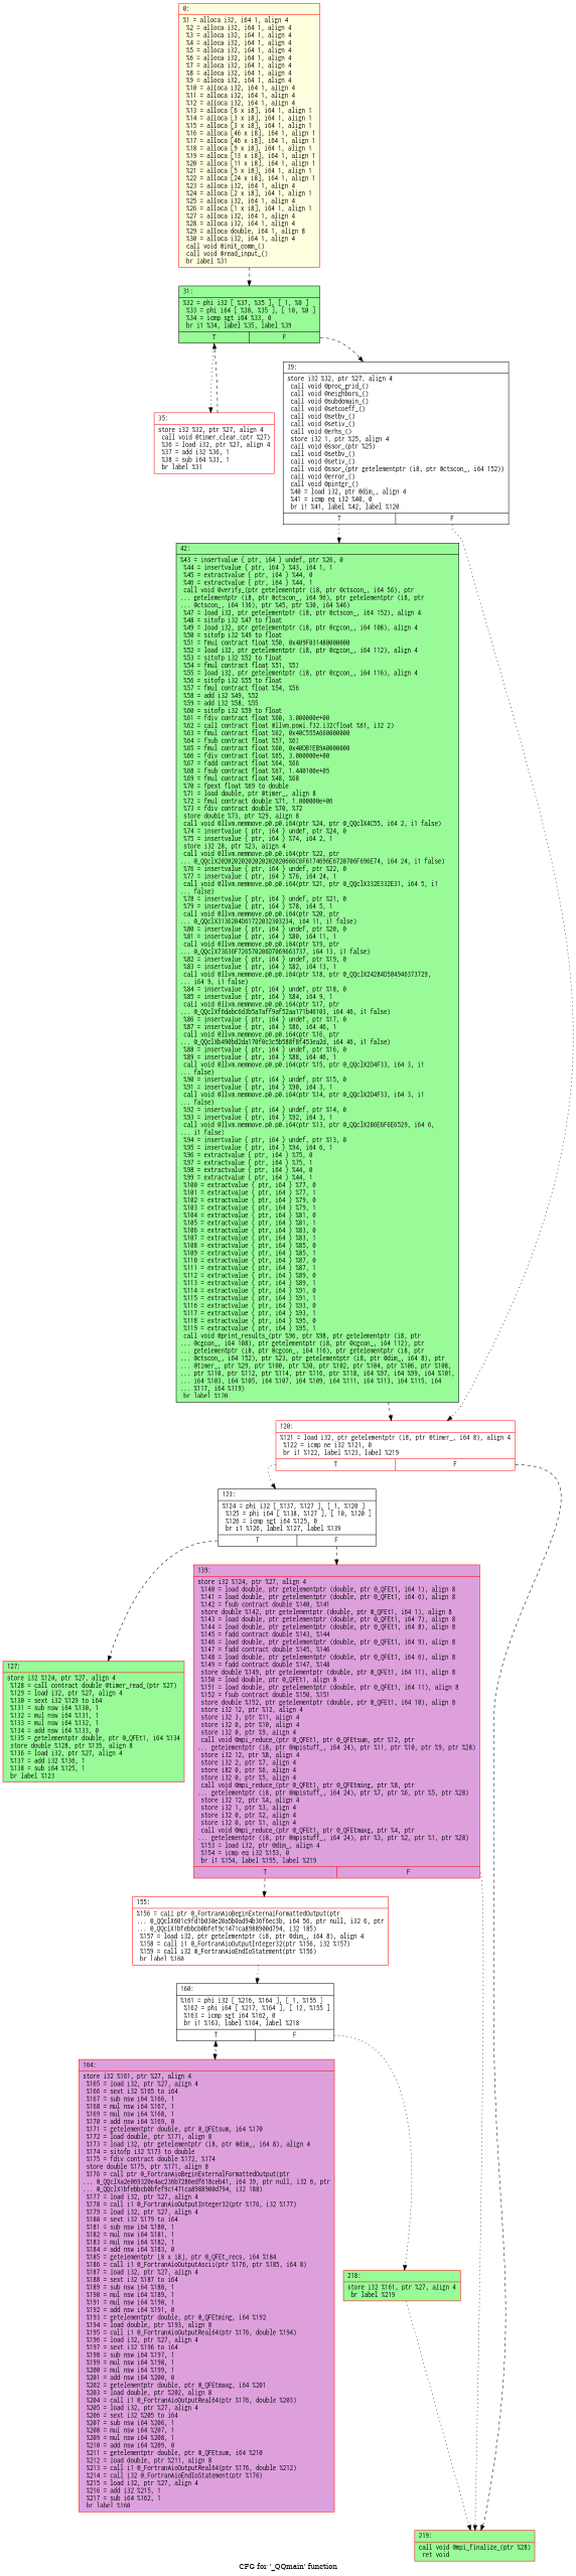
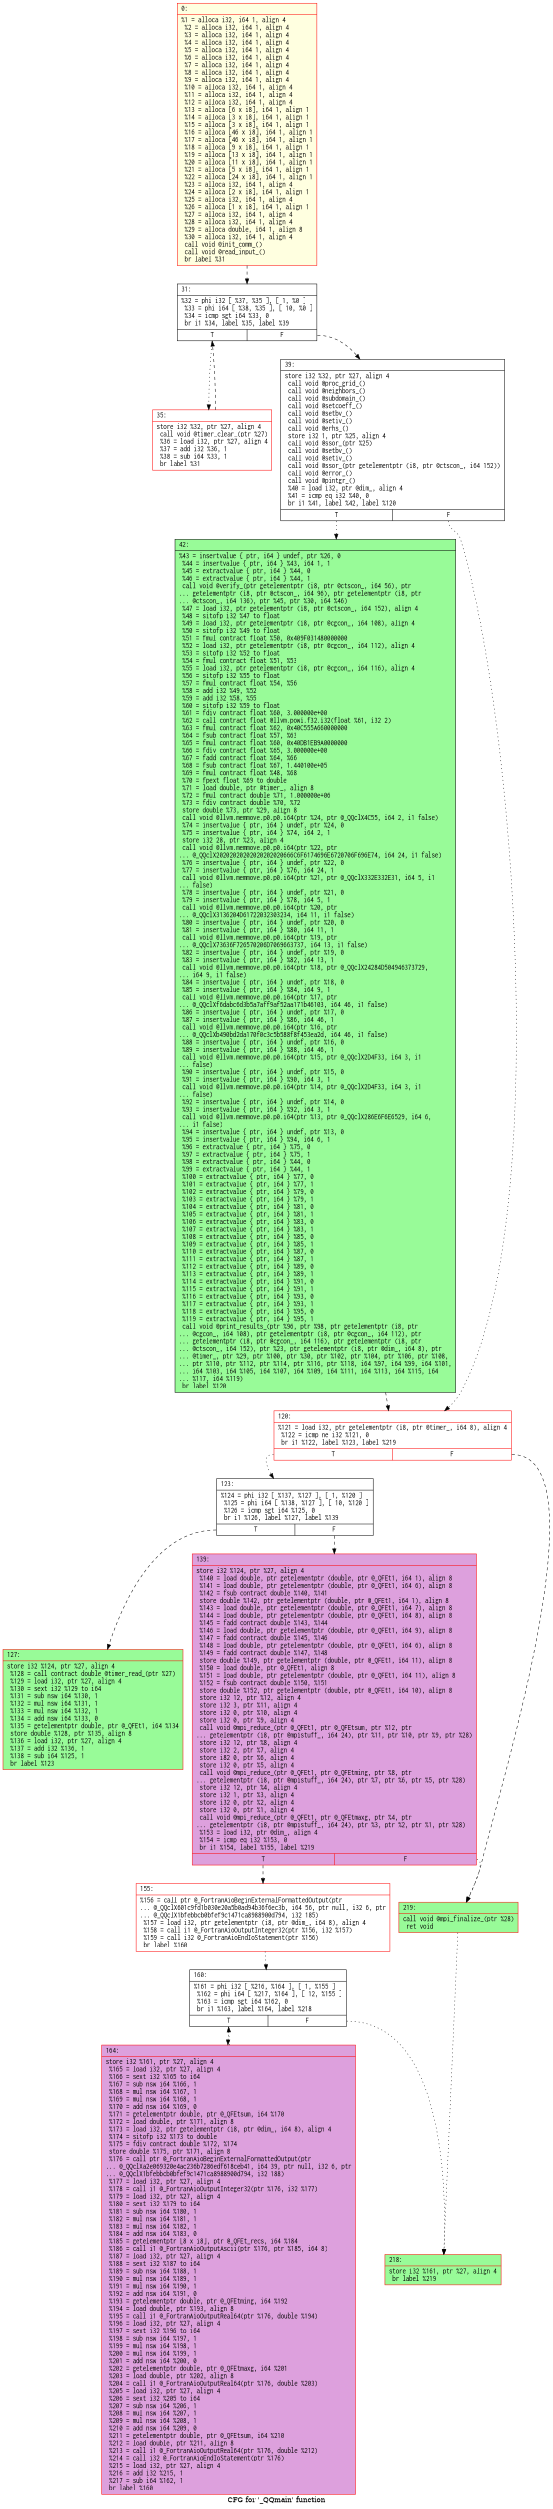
  digraph {
    label="CFG for '_QQmain' function"
    node [color=red fillcolor=white fontname=Courier shape=record style=filled]
    edge [style=dotted]
    n1 [fillcolor=lightyellow label="{0:\l|  %1 = alloca i32, i64 1, align 4\l  %2 = alloca i32, i64 1, align 4\l  %3 = alloca i32, i64 1, align 4\l  %4 = alloca i32, i64 1, align 4\l  %5 = alloca i32, i64 1, align 4\l  %6 = alloca i32, i64 1, align 4\l  %7 = alloca i32, i64 1, align 4\l  %8 = alloca i32, i64 1, align 4\l  %9 = alloca i32, i64 1, align 4\l  %10 = alloca i32, i64 1, align 4\l  %11 = alloca i32, i64 1, align 4\l  %12 = alloca i32, i64 1, align 4\l  %13 = alloca [6 x i8], i64 1, align 1\l  %14 = alloca [3 x i8], i64 1, align 1\l  %15 = alloca [3 x i8], i64 1, align 1\l  %16 = alloca [46 x i8], i64 1, align 1\l  %17 = alloca [46 x i8], i64 1, align 1\l  %18 = alloca [9 x i8], i64 1, align 1\l  %19 = alloca [13 x i8], i64 1, align 1\l  %20 = alloca [11 x i8], i64 1, align 1\l  %21 = alloca [5 x i8], i64 1, align 1\l  %22 = alloca [24 x i8], i64 1, align 1\l  %23 = alloca i32, i64 1, align 4\l  %24 = alloca [2 x i8], i64 1, align 1\l  %25 = alloca i32, i64 1, align 4\l  %26 = alloca [1 x i8], i64 1, align 1\l  %27 = alloca i32, i64 1, align 4\l  %28 = alloca i32, i64 1, align 4\l  %29 = alloca double, i64 1, align 8\l  %30 = alloca i32, i64 1, align 4\l  call void @init_comm_()\l  call void @read_input_()\l  br label %31\l}"]
-   n2 [color=black fillcolor=palegreen label="{31:\l|  %32 = phi i32 [ %37, %35 ], [ 1, %0 ]\l  %33 = phi i64 [ %38, %35 ], [ 10, %0 ]\l  %34 = icmp sgt i64 %33, 0\l  br i1 %34, label %35, label %39\l|{<s0>T|<s1>F}}"]
+   n2 [color=black label="{31:\l|  %32 = phi i32 [ %37, %35 ], [ 1, %0 ]\l  %33 = phi i64 [ %38, %35 ], [ 10, %0 ]\l  %34 = icmp sgt i64 %33, 0\l  br i1 %34, label %35, label %39\l|{<s0>T|<s1>F}}"]
    n3 [label="{35:\l|  store i32 %32, ptr %27, align 4\l  call void @timer_clear_(ptr %27)\l  %36 = load i32, ptr %27, align 4\l  %37 = add i32 %36, 1\l  %38 = sub i64 %33, 1\l  br label %31\l}"]
    n4 [color=black label="{39:\l|  store i32 %32, ptr %27, align 4\l  call void @proc_grid_()\l  call void @neighbors_()\l  call void @subdomain_()\l  call void @setcoeff_()\l  call void @setbv_()\l  call void @setiv_()\l  call void @erhs_()\l  store i32 1, ptr %25, align 4\l  call void @ssor_(ptr %25)\l  call void @setbv_()\l  call void @setiv_()\l  call void @ssor_(ptr getelementptr (i8, ptr @ctscon_, i64 152))\l  call void @error_()\l  call void @pintgr_()\l  %40 = load i32, ptr @dim_, align 4\l  %41 = icmp eq i32 %40, 0\l  br i1 %41, label %42, label %120\l|{<s0>T|<s1>F}}"]
    n5 [color=black fillcolor=palegreen label="{42:\l|  %43 = insertvalue \{ ptr, i64 \} undef, ptr %26, 0\l  %44 = insertvalue \{ ptr, i64 \} %43, i64 1, 1\l  %45 = extractvalue \{ ptr, i64 \} %44, 0\l  %46 = extractvalue \{ ptr, i64 \} %44, 1\l  call void @verify_(ptr getelementptr (i8, ptr @ctscon_, i64 56), ptr\l... getelementptr (i8, ptr @ctscon_, i64 96), ptr getelementptr (i8, ptr\l... @ctscon_, i64 136), ptr %45, ptr %30, i64 %46)\l  %47 = load i32, ptr getelementptr (i8, ptr @ctscon_, i64 152), align 4\l  %48 = sitofp i32 %47 to float\l  %49 = load i32, ptr getelementptr (i8, ptr @cgcon_, i64 108), align 4\l  %50 = sitofp i32 %49 to float\l  %51 = fmul contract float %50, 0x409F031480000000\l  %52 = load i32, ptr getelementptr (i8, ptr @cgcon_, i64 112), align 4\l  %53 = sitofp i32 %52 to float\l  %54 = fmul contract float %51, %53\l  %55 = load i32, ptr getelementptr (i8, ptr @cgcon_, i64 116), align 4\l  %56 = sitofp i32 %55 to float\l  %57 = fmul contract float %54, %56\l  %58 = add i32 %49, %52\l  %59 = add i32 %58, %55\l  %60 = sitofp i32 %59 to float\l  %61 = fdiv contract float %60, 3.000000e+00\l  %62 = call contract float @llvm.powi.f32.i32(float %61, i32 2)\l  %63 = fmul contract float %62, 0x40C555A660000000\l  %64 = fsub contract float %57, %63\l  %65 = fmul contract float %60, 0x40DB1EB9A0000000\l  %66 = fdiv contract float %65, 3.000000e+00\l  %67 = fadd contract float %64, %66\l  %68 = fsub contract float %67, 1.440100e+05\l  %69 = fmul contract float %48, %68\l  %70 = fpext float %69 to double\l  %71 = load double, ptr @timer_, align 8\l  %72 = fmul contract double %71, 1.000000e+06\l  %73 = fdiv contract double %70, %72\l  store double %73, ptr %29, align 8\l  call void @llvm.memmove.p0.p0.i64(ptr %24, ptr @_QQclX4C55, i64 2, i1 false)\l  %74 = insertvalue \{ ptr, i64 \} undef, ptr %24, 0\l  %75 = insertvalue \{ ptr, i64 \} %74, i64 2, 1\l  store i32 28, ptr %23, align 4\l  call void @llvm.memmove.p0.p0.i64(ptr %22, ptr\l... @_QQclX20202020202020202020666C6F6174696E6720706F696E74, i64 24, i1 false)\l  %76 = insertvalue \{ ptr, i64 \} undef, ptr %22, 0\l  %77 = insertvalue \{ ptr, i64 \} %76, i64 24, 1\l  call void @llvm.memmove.p0.p0.i64(ptr %21, ptr @_QQclX332E332E31, i64 5, i1\l... false)\l  %78 = insertvalue \{ ptr, i64 \} undef, ptr %21, 0\l  %79 = insertvalue \{ ptr, i64 \} %78, i64 5, 1\l  call void @llvm.memmove.p0.p0.i64(ptr %20, ptr\l... @_QQclX3136204D61722032303234, i64 11, i1 false)\l  %80 = insertvalue \{ ptr, i64 \} undef, ptr %20, 0\l  %81 = insertvalue \{ ptr, i64 \} %80, i64 11, 1\l  call void @llvm.memmove.p0.p0.i64(ptr %19, ptr\l... @_QQclX73636F726570206D7069663737, i64 13, i1 false)\l  %82 = insertvalue \{ ptr, i64 \} undef, ptr %19, 0\l  %83 = insertvalue \{ ptr, i64 \} %82, i64 13, 1\l  call void @llvm.memmove.p0.p0.i64(ptr %18, ptr @_QQclX24284D504946373729,\l... i64 9, i1 false)\l  %84 = insertvalue \{ ptr, i64 \} undef, ptr %18, 0\l  %85 = insertvalue \{ ptr, i64 \} %84, i64 9, 1\l  call void @llvm.memmove.p0.p0.i64(ptr %17, ptr\l... @_QQclXf6dabc6d3b5a7aff9af52aa171b46103, i64 46, i1 false)\l  %86 = insertvalue \{ ptr, i64 \} undef, ptr %17, 0\l  %87 = insertvalue \{ ptr, i64 \} %86, i64 46, 1\l  call void @llvm.memmove.p0.p0.i64(ptr %16, ptr\l... @_QQclXb490bd2da170f0c3c5b588f8f453ea2d, i64 46, i1 false)\l  %88 = insertvalue \{ ptr, i64 \} undef, ptr %16, 0\l  %89 = insertvalue \{ ptr, i64 \} %88, i64 46, 1\l  call void @llvm.memmove.p0.p0.i64(ptr %15, ptr @_QQclX2D4F33, i64 3, i1\l... false)\l  %90 = insertvalue \{ ptr, i64 \} undef, ptr %15, 0\l  %91 = insertvalue \{ ptr, i64 \} %90, i64 3, 1\l  call void @llvm.memmove.p0.p0.i64(ptr %14, ptr @_QQclX2D4F33, i64 3, i1\l... false)\l  %92 = insertvalue \{ ptr, i64 \} undef, ptr %14, 0\l  %93 = insertvalue \{ ptr, i64 \} %92, i64 3, 1\l  call void @llvm.memmove.p0.p0.i64(ptr %13, ptr @_QQclX286E6F6E6529, i64 6,\l... i1 false)\l  %94 = insertvalue \{ ptr, i64 \} undef, ptr %13, 0\l  %95 = insertvalue \{ ptr, i64 \} %94, i64 6, 1\l  %96 = extractvalue \{ ptr, i64 \} %75, 0\l  %97 = extractvalue \{ ptr, i64 \} %75, 1\l  %98 = extractvalue \{ ptr, i64 \} %44, 0\l  %99 = extractvalue \{ ptr, i64 \} %44, 1\l  %100 = extractvalue \{ ptr, i64 \} %77, 0\l  %101 = extractvalue \{ ptr, i64 \} %77, 1\l  %102 = extractvalue \{ ptr, i64 \} %79, 0\l  %103 = extractvalue \{ ptr, i64 \} %79, 1\l  %104 = extractvalue \{ ptr, i64 \} %81, 0\l  %105 = extractvalue \{ ptr, i64 \} %81, 1\l  %106 = extractvalue \{ ptr, i64 \} %83, 0\l  %107 = extractvalue \{ ptr, i64 \} %83, 1\l  %108 = extractvalue \{ ptr, i64 \} %85, 0\l  %109 = extractvalue \{ ptr, i64 \} %85, 1\l  %110 = extractvalue \{ ptr, i64 \} %87, 0\l  %111 = extractvalue \{ ptr, i64 \} %87, 1\l  %112 = extractvalue \{ ptr, i64 \} %89, 0\l  %113 = extractvalue \{ ptr, i64 \} %89, 1\l  %114 = extractvalue \{ ptr, i64 \} %91, 0\l  %115 = extractvalue \{ ptr, i64 \} %91, 1\l  %116 = extractvalue \{ ptr, i64 \} %93, 0\l  %117 = extractvalue \{ ptr, i64 \} %93, 1\l  %118 = extractvalue \{ ptr, i64 \} %95, 0\l  %119 = extractvalue \{ ptr, i64 \} %95, 1\l  call void @print_results_(ptr %96, ptr %98, ptr getelementptr (i8, ptr\l... @cgcon_, i64 108), ptr getelementptr (i8, ptr @cgcon_, i64 112), ptr\l... getelementptr (i8, ptr @cgcon_, i64 116), ptr getelementptr (i8, ptr\l... @ctscon_, i64 152), ptr %23, ptr getelementptr (i8, ptr @dim_, i64 8), ptr\l... @timer_, ptr %29, ptr %100, ptr %30, ptr %102, ptr %104, ptr %106, ptr %108,\l... ptr %110, ptr %112, ptr %114, ptr %116, ptr %118, i64 %97, i64 %99, i64 %101,\l... i64 %103, i64 %105, i64 %107, i64 %109, i64 %111, i64 %113, i64 %115, i64\l... %117, i64 %119)\l  br label %120\l}"]
    n6 [label="{120:\l|  %121 = load i32, ptr getelementptr (i8, ptr @timer_, i64 8), align 4\l  %122 = icmp ne i32 %121, 0\l  br i1 %122, label %123, label %219\l|{<s0>T|<s1>F}}"]
    n7 [color=black label="{123:\l|  %124 = phi i32 [ %137, %127 ], [ 1, %120 ]\l  %125 = phi i64 [ %138, %127 ], [ 10, %120 ]\l  %126 = icmp sgt i64 %125, 0\l  br i1 %126, label %127, label %139\l|{<s0>T|<s1>F}}"]
    n8 [fillcolor=palegreen label="{219:\l|  call void @mpi_finalize_(ptr %28)\l  ret void\l}"]
    n9 [fillcolor=palegreen label="{127:\l|  store i32 %124, ptr %27, align 4\l  %128 = call contract double @timer_read_(ptr %27)\l  %129 = load i32, ptr %27, align 4\l  %130 = sext i32 %129 to i64\l  %131 = sub nsw i64 %130, 1\l  %132 = mul nsw i64 %131, 1\l  %133 = mul nsw i64 %132, 1\l  %134 = add nsw i64 %133, 0\l  %135 = getelementptr double, ptr @_QFEt1, i64 %134\l  store double %128, ptr %135, align 8\l  %136 = load i32, ptr %27, align 4\l  %137 = add i32 %136, 1\l  %138 = sub i64 %125, 1\l  br label %123\l}"]
    n10 [fillcolor=plum label="{139:\l|  store i32 %124, ptr %27, align 4\l  %140 = load double, ptr getelementptr (double, ptr @_QFEt1, i64 1), align 8\l  %141 = load double, ptr getelementptr (double, ptr @_QFEt1, i64 6), align 8\l  %142 = fsub contract double %140, %141\l  store double %142, ptr getelementptr (double, ptr @_QFEt1, i64 1), align 8\l  %143 = load double, ptr getelementptr (double, ptr @_QFEt1, i64 7), align 8\l  %144 = load double, ptr getelementptr (double, ptr @_QFEt1, i64 8), align 8\l  %145 = fadd contract double %143, %144\l  %146 = load double, ptr getelementptr (double, ptr @_QFEt1, i64 9), align 8\l  %147 = fadd contract double %145, %146\l  %148 = load double, ptr getelementptr (double, ptr @_QFEt1, i64 6), align 8\l  %149 = fadd contract double %147, %148\l  store double %149, ptr getelementptr (double, ptr @_QFEt1, i64 11), align 8\l  %150 = load double, ptr @_QFEt1, align 8\l  %151 = load double, ptr getelementptr (double, ptr @_QFEt1, i64 11), align 8\l  %152 = fsub contract double %150, %151\l  store double %152, ptr getelementptr (double, ptr @_QFEt1, i64 10), align 8\l  store i32 12, ptr %12, align 4\l  store i32 3, ptr %11, align 4\l  store i32 0, ptr %10, align 4\l  store i32 0, ptr %9, align 4\l  call void @mpi_reduce_(ptr @_QFEt1, ptr @_QFEtsum, ptr %12, ptr\l... getelementptr (i8, ptr @mpistuff_, i64 24), ptr %11, ptr %10, ptr %9, ptr %28)\l  store i32 12, ptr %8, align 4\l  store i32 2, ptr %7, align 4\l  store i82 0, ptr %6, align 4\l  store i32 0, ptr %5, align 4\l  call void @mpi_reduce_(ptr @_QFEt1, ptr @_QFEtming, ptr %8, ptr\l... getelementptr (i8, ptr @mpistuff_, i64 24), ptr %7, ptr %6, ptr %5, ptr %28)\l  store i32 12, ptr %4, align 4\l  store i32 1, ptr %3, align 4\l  store i32 0, ptr %2, align 4\l  store i32 0, ptr %1, align 4\l  call void @mpi_reduce_(ptr @_QFEt1, ptr @_QFEtmaxg, ptr %4, ptr\l... getelementptr (i8, ptr @mpistuff_, i64 24), ptr %3, ptr %2, ptr %1, ptr %28)\l  %153 = load i32, ptr @dim_, align 4\l  %154 = icmp eq i32 %153, 0\l  br i1 %154, label %155, label %219\l|{<s0>T|<s1>F}}"]
    n11 [label="{155:\l|  %156 = call ptr @_FortranAioBeginExternalFormattedOutput(ptr\l... @_QQclX601c9fd1b030e20a5b0ad94b36f6ec3b, i64 56, ptr null, i32 6, ptr\l... @_QQclX1bfebbcb0bfef9c1471ca8988900d794, i32 185)\l  %157 = load i32, ptr getelementptr (i8, ptr @dim_, i64 8), align 4\l  %158 = call i1 @_FortranAioOutputInteger32(ptr %156, i32 %157)\l  %159 = call i32 @_FortranAioEndIoStatement(ptr %156)\l  br label %160\l}"]
    n12 [color=black label="{160:\l|  %161 = phi i32 [ %216, %164 ], [ 1, %155 ]\l  %162 = phi i64 [ %217, %164 ], [ 12, %155 ]\l  %163 = icmp sgt i64 %162, 0\l  br i1 %163, label %164, label %218\l|{<s0>T|<s1>F}}"]
    n13 [fillcolor=plum label="{164:\l|  store i32 %161, ptr %27, align 4\l  %165 = load i32, ptr %27, align 4\l  %166 = sext i32 %165 to i64\l  %167 = sub nsw i64 %166, 1\l  %168 = mul nsw i64 %167, 1\l  %169 = mul nsw i64 %168, 1\l  %170 = add nsw i64 %169, 0\l  %171 = getelementptr double, ptr @_QFEtsum, i64 %170\l  %172 = load double, ptr %171, align 8\l  %173 = load i32, ptr getelementptr (i8, ptr @dim_, i64 8), align 4\l  %174 = sitofp i32 %173 to double\l  %175 = fdiv contract double %172, %174\l  store double %175, ptr %171, align 8\l  %176 = call ptr @_FortranAioBeginExternalFormattedOutput(ptr\l... @_QQclXa2e069320e4ac236b7286edf618ceb41, i64 39, ptr null, i32 6, ptr\l... @_QQclX1bfebbcb0bfef9c1471ca8988900d794, i32 188)\l  %177 = load i32, ptr %27, align 4\l  %178 = call i1 @_FortranAioOutputInteger32(ptr %176, i32 %177)\l  %179 = load i32, ptr %27, align 4\l  %180 = sext i32 %179 to i64\l  %181 = sub nsw i64 %180, 1\l  %182 = mul nsw i64 %181, 1\l  %183 = mul nsw i64 %182, 1\l  %184 = add nsw i64 %183, 0\l  %185 = getelementptr [8 x i8], ptr @_QFEt_recs, i64 %184\l  %186 = call i1 @_FortranAioOutputAscii(ptr %176, ptr %185, i64 8)\l  %187 = load i32, ptr %27, align 4\l  %188 = sext i32 %187 to i64\l  %189 = sub nsw i64 %188, 1\l  %190 = mul nsw i64 %189, 1\l  %191 = mul nsw i64 %190, 1\l  %192 = add nsw i64 %191, 0\l  %193 = getelementptr double, ptr @_QFEtming, i64 %192\l  %194 = load double, ptr %193, align 8\l  %195 = call i1 @_FortranAioOutputReal64(ptr %176, double %194)\l  %196 = load i32, ptr %27, align 4\l  %197 = sext i32 %196 to i64\l  %198 = sub nsw i64 %197, 1\l  %199 = mul nsw i64 %198, 1\l  %200 = mul nsw i64 %199, 1\l  %201 = add nsw i64 %200, 0\l  %202 = getelementptr double, ptr @_QFEtmaxg, i64 %201\l  %203 = load double, ptr %202, align 8\l  %204 = call i1 @_FortranAioOutputReal64(ptr %176, double %203)\l  %205 = load i32, ptr %27, align 4\l  %206 = sext i32 %205 to i64\l  %207 = sub nsw i64 %206, 1\l  %208 = mul nsw i64 %207, 1\l  %209 = mul nsw i64 %208, 1\l  %210 = add nsw i64 %209, 0\l  %211 = getelementptr double, ptr @_QFEtsum, i64 %210\l  %212 = load double, ptr %211, align 8\l  %213 = call i1 @_FortranAioOutputReal64(ptr %176, double %212)\l  %214 = call i32 @_FortranAioEndIoStatement(ptr %176)\l  %215 = load i32, ptr %27, align 4\l  %216 = add i32 %215, 1\l  %217 = sub i64 %162, 1\l  br label %160\l}"]
    n14 [fillcolor=palegreen label="{218:\l|  store i32 %161, ptr %27, align 4\l  br label %219\l}"]
    n1 -> n2 [style=dashed]
    n2 -> n3 [tailport=s0]
    n2 -> n4 [style=dashed tailport=s1]
    n3 -> n2 [style=dashed]
    n4 -> n5 [tailport=s0]
    n4 -> n6 [tailport=s1]
    n5 -> n6 [style=dashed]
    n6 -> n7 [tailport=s0]
    n6 -> n8 [style=dashed tailport=s1]
    n7 -> n9 [style=dashed tailport=s0]
    n7 -> n10 [style=dashed tailport=s1]
    n10 -> n8 [tailport=s1]
    n10 -> n11 [style=dashed tailport=s0]
    n11 -> n12
    n12 -> n13 [tailport=s0]
    n12 -> n14 [tailport=s1]
    n13 -> n12
-   n14 -> n8
+   n8 -> n14
  }
